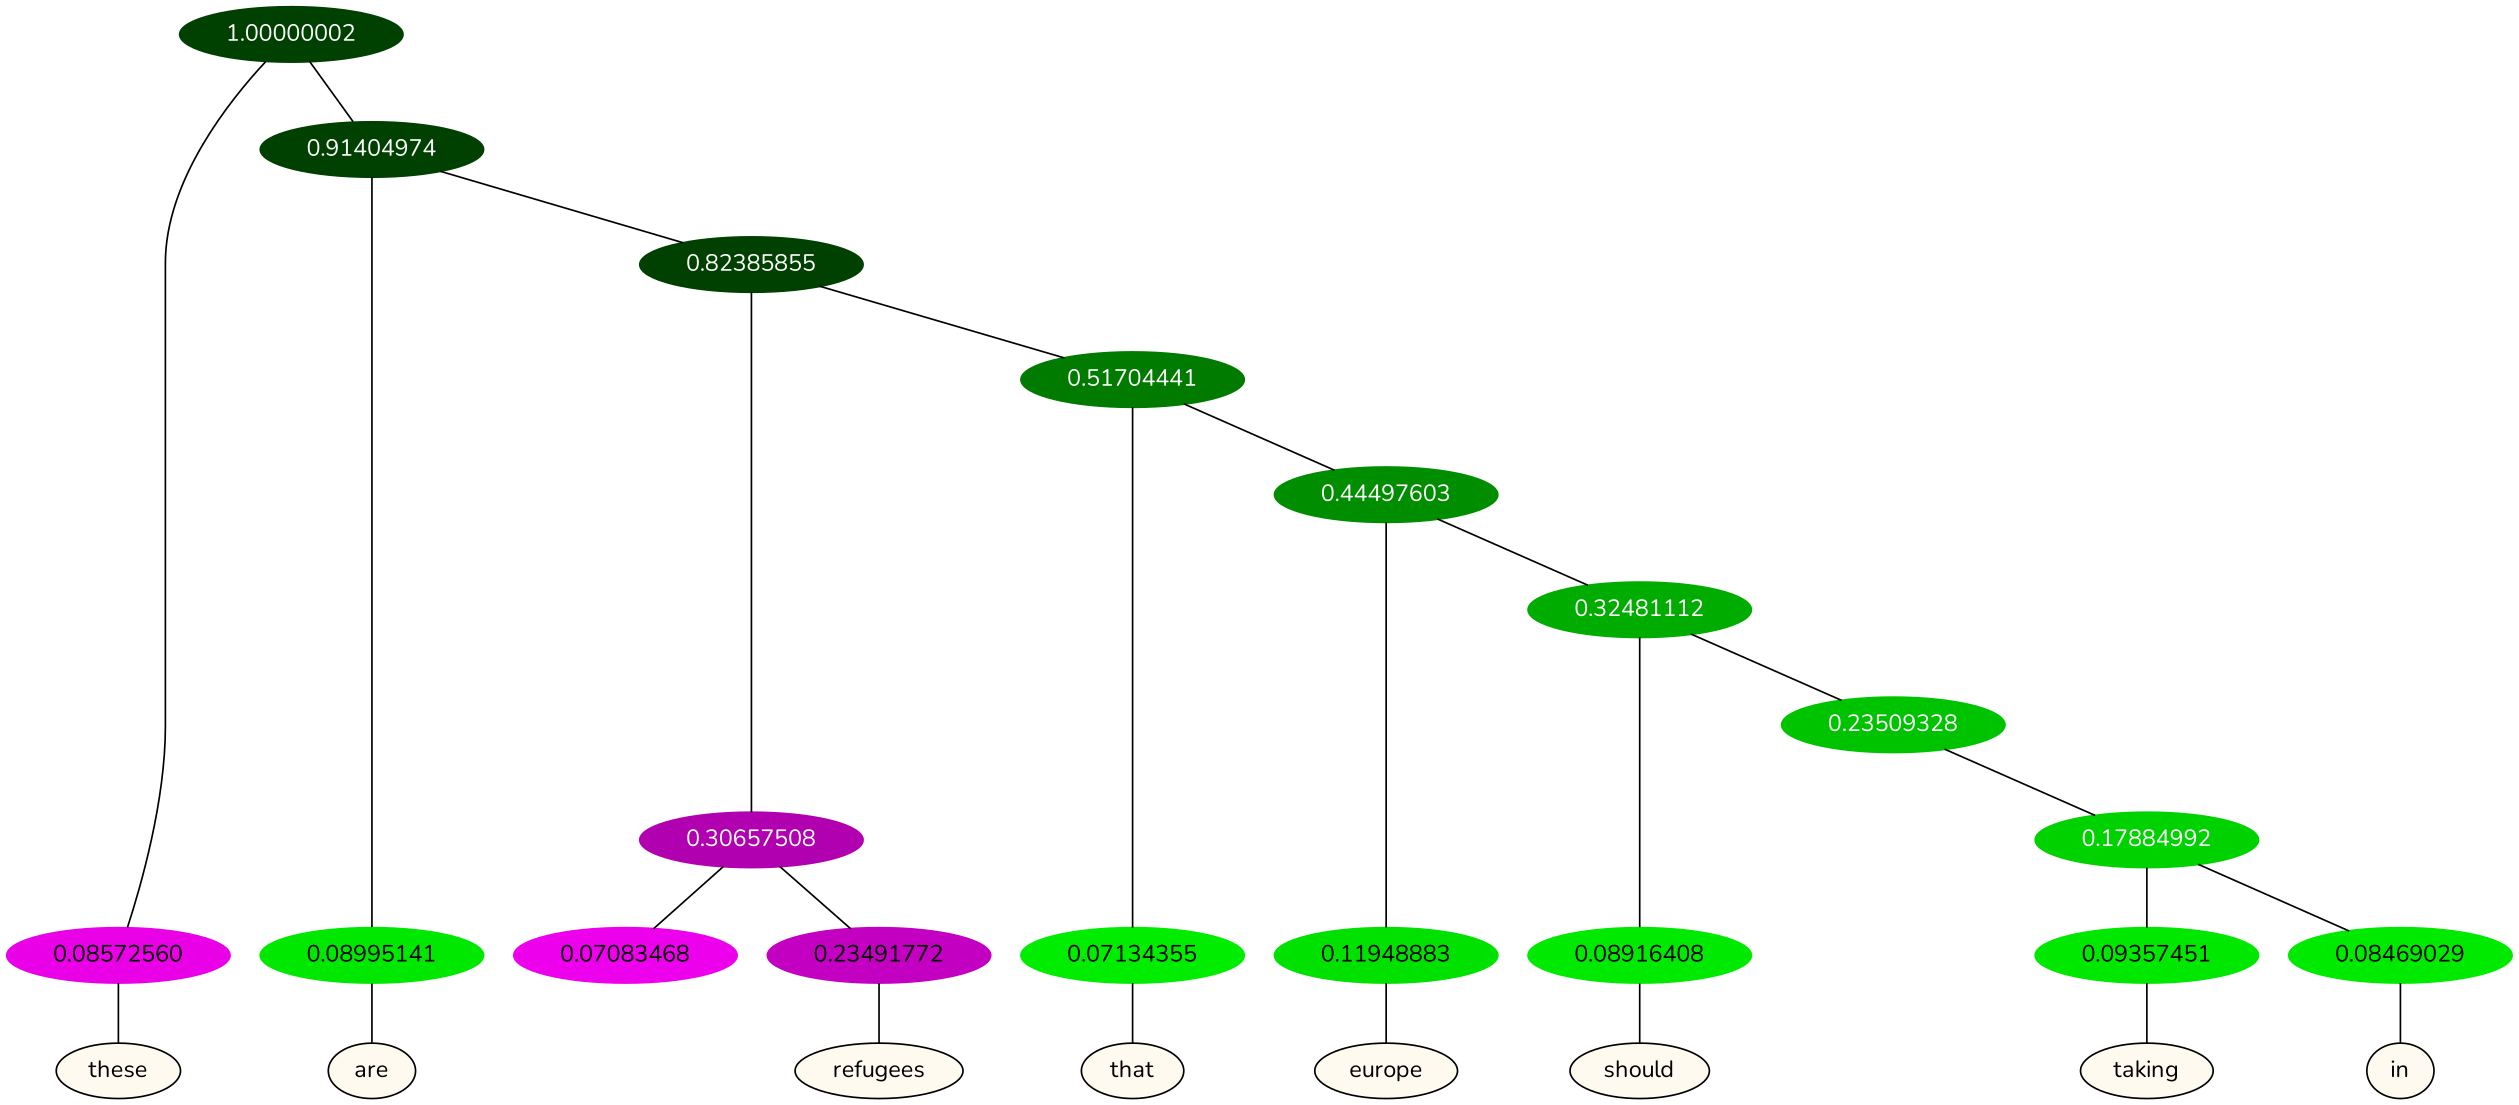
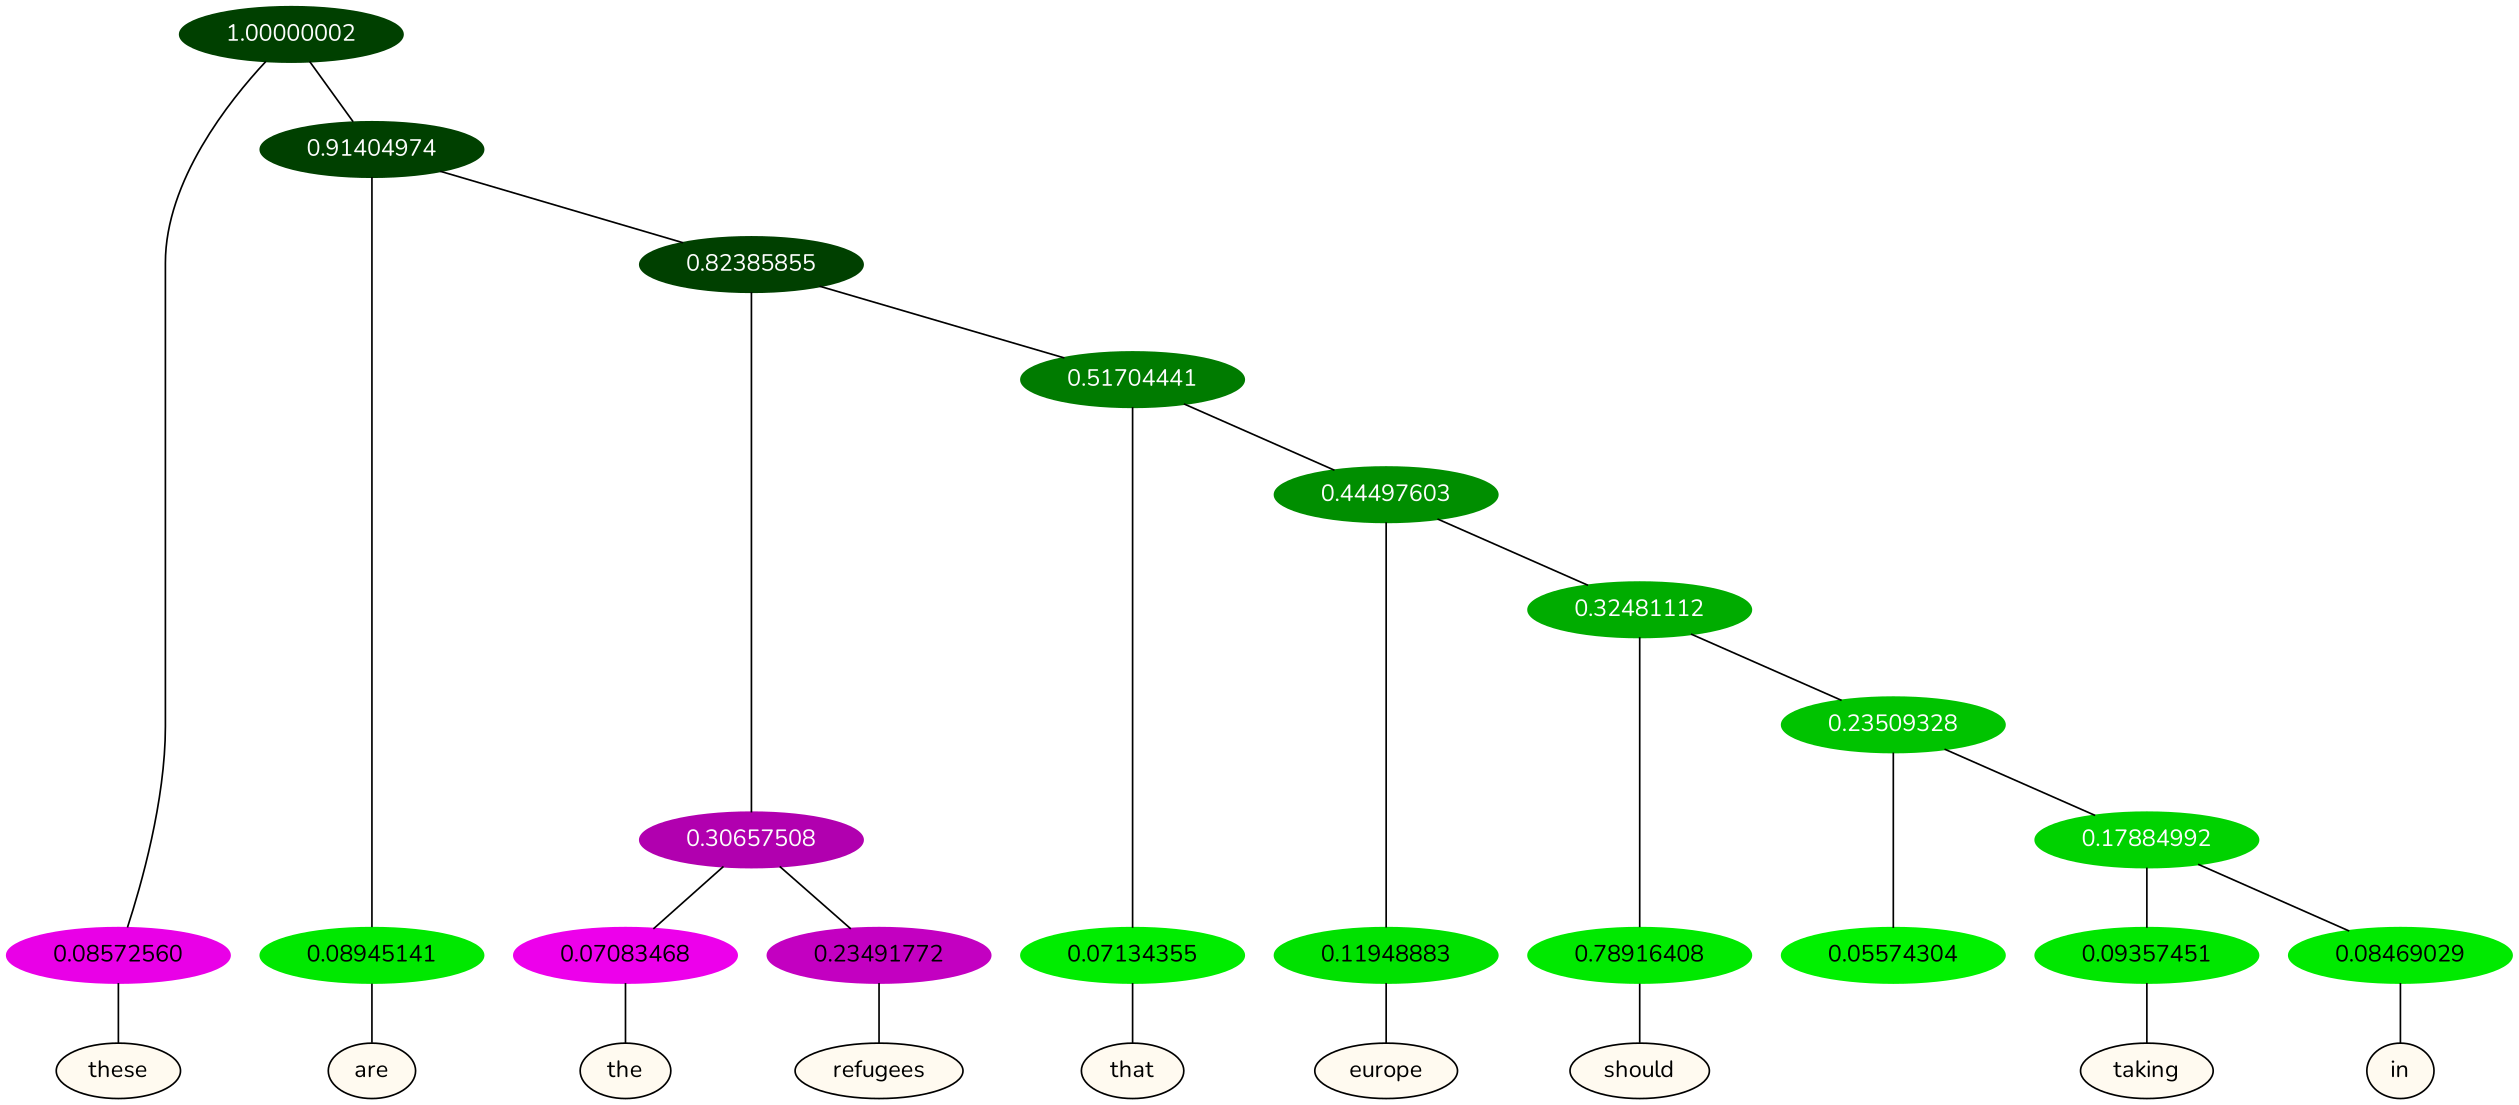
  graph {
    fontname=Nunito
    node [color=black fontname=Nunito format=png nodesep=0.001 ordering=out overlap_scaling=0.01 ranksep=0.001 style=filled fontcolor=black]
    edge [fontname=Nunito]
    n1 [fillcolor=floralwhite height=0.15 label=these style="filled,solid" width=0.15 fontcolor=""]
    n2 [fillcolor=floralwhite height=0.15 label=are style="filled,solid" width=0.15 fontcolor=""]
+   n3 [fillcolor=floralwhite height=0.15 label=the style="filled,solid" width=0.15 fontcolor=""]
    n4 [fillcolor=floralwhite height=0.15 label=refugees style="filled,solid" width=0.15 fontcolor=""]
    n5 [fillcolor=floralwhite height=0.15 label=that style="filled,solid" width=0.15 fontcolor=""]
    n6 [fillcolor=floralwhite height=0.15 label=europe style="filled,solid" width=0.15 fontcolor=""]
    n7 [fillcolor=floralwhite height=0.15 label=should style="filled,solid" width=0.15 fontcolor=""]
    n8 [fillcolor=floralwhite height=0.15 label=taking style="filled,solid" width=0.15 fontcolor=""]
    n9 [fillcolor=floralwhite height=0.15 label=in style="filled,solid" width=0.15 fontcolor=""]
    n10 [color="0.835 1.000 0.914" height=0.15 label=0.08572560 width=0.15]
-   n11 [color="0.334 1.000 0.910" height=0.15 label=0.08995141 width=0.15]
+   n11 [color="0.334 1.000 0.910" height=0.15 label=0.08945141 width=0.15]
    n12 [color="0.835 1.000 0.929" height=0.15 label=0.07083468 width=0.15]
    n13 [color="0.835 1.000 0.765" height=0.15 label=0.23491772 width=0.15]
    n14 [color="0.334 1.000 0.929" height=0.15 label=0.07134355 width=0.15]
    n15 [color="0.334 1.000 0.881" height=0.15 label=0.11948883 width=0.15]
-   n16 [color="0.334 1.000 0.911" height=0.15 label=0.08916408 width=0.15]
+   n16 [color="0.334 1.000 0.911" height=0.15 label=0.78916408 width=0.15]
+   n17 [color="0.334 1.000 0.944" height=0.15 label=0.05574304 width=0.15]
    n18 [color="0.334 1.000 0.906" height=0.15 label=0.09357451 width=0.15]
    n19 [color="0.334 1.000 0.915" height=0.15 label=0.08469029 width=0.15]
    n20 [color="0.334 1.000 0.250" fontcolor=grey99 height=0.15 label=1.00000002 width=0.15]
    n21 [color="0.334 1.000 0.250" fontcolor=grey99 height=0.15 label=0.91404974 width=0.15]
    n22 [color="0.334 1.000 0.250" fontcolor=grey99 height=0.15 label=0.82385855 width=0.15]
    n23 [color="0.835 1.000 0.693" fontcolor=grey99 height=0.15 label=0.30657508 width=0.15]
    n24 [color="0.334 1.000 0.483" fontcolor=grey99 height=0.15 label=0.51704441 width=0.15]
    n25 [color="0.334 1.000 0.555" fontcolor=grey99 height=0.15 label=0.44497603 width=0.15]
    n26 [color="0.334 1.000 0.675" fontcolor=grey99 height=0.15 label=0.32481112 width=0.15]
    n27 [color="0.334 1.000 0.765" fontcolor=grey99 height=0.15 label=0.23509328 width=0.15]
    n28 [color="0.334 1.000 0.821" fontcolor=grey99 height=0.15 label=0.17884992 width=0.15]
    subgraph sub_1 {
      rank=same
      n1
      n2
+     n3
      n4
      n5
      n6
      n7
      n8
      n9
    }
    subgraph sub_2 {
      rank=same
      n10
      n11
      n12
      n13
      n14
      n15
      n16
+     n17
      n18
      n19
    }
    n10 -- n1
    n11 -- n2
+   n12 -- n3
    n13 -- n4
    n14 -- n5
    n15 -- n6
    n16 -- n7
    n18 -- n8
    n19 -- n9
    n20 -- n10
    n20 -- n21
    n21 -- n11
    n21 -- n22
    n22 -- n23
    n22 -- n24
    n23 -- n12
    n23 -- n13
    n24 -- n14
    n24 -- n25
    n25 -- n15
    n25 -- n26
    n26 -- n16
    n26 -- n27
+   n27 -- n17
    n27 -- n28
    n28 -- n18
    n28 -- n19
  }
